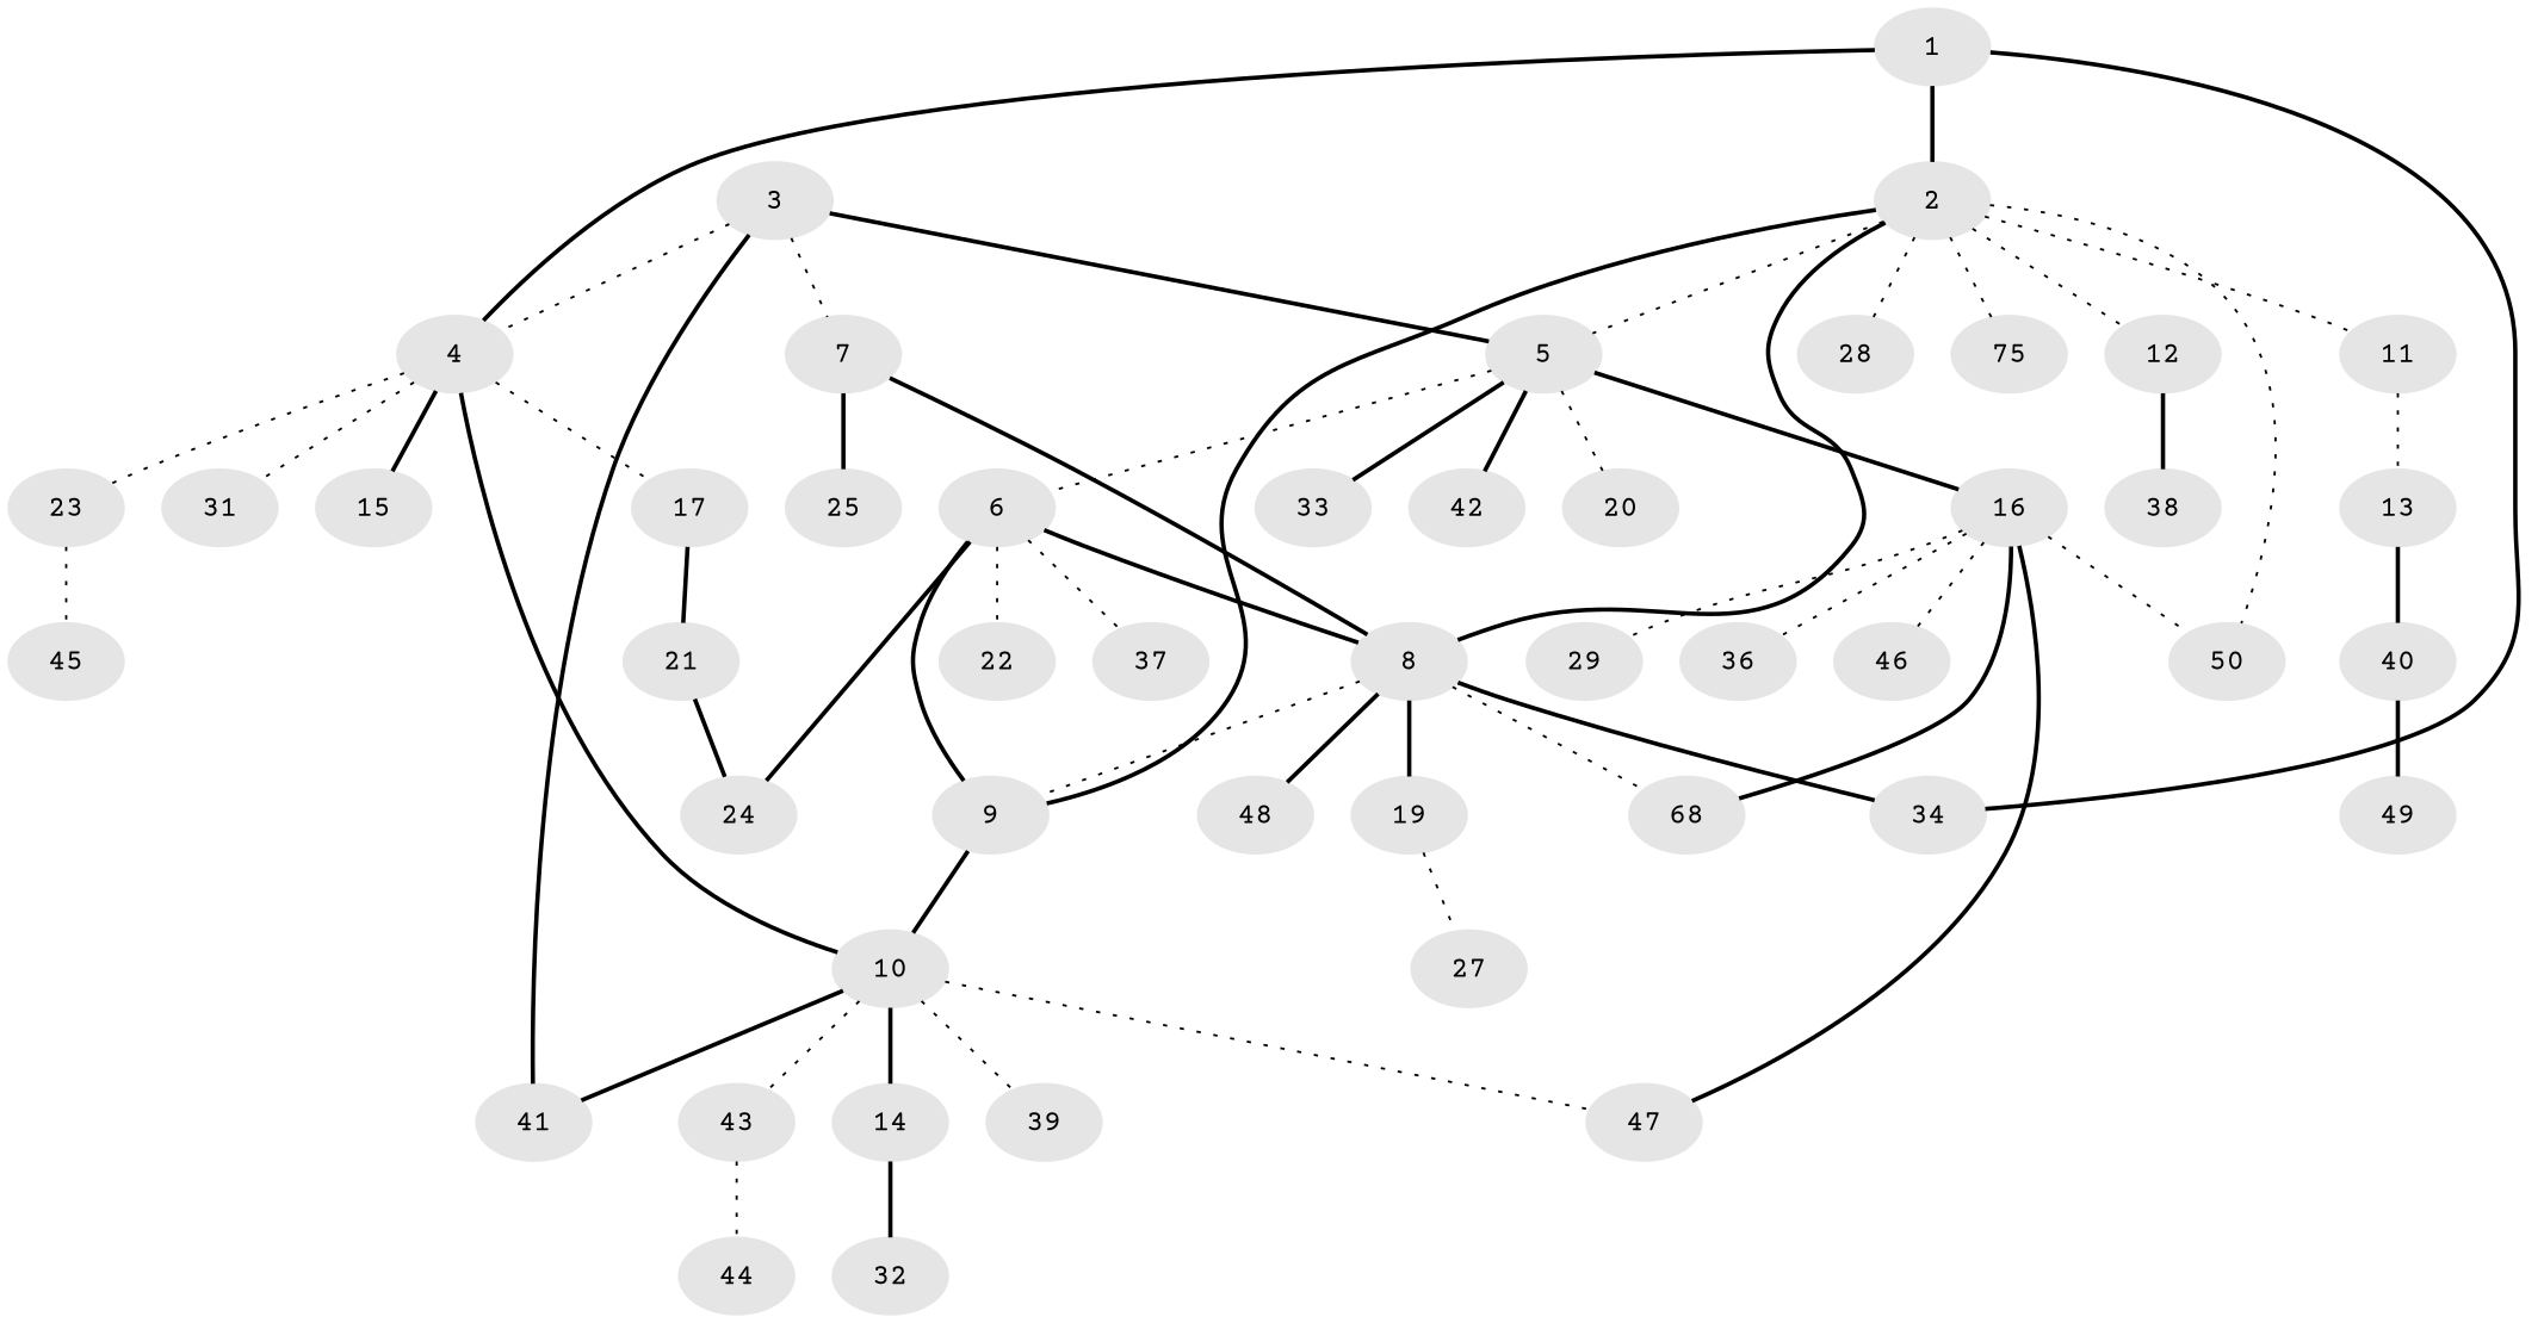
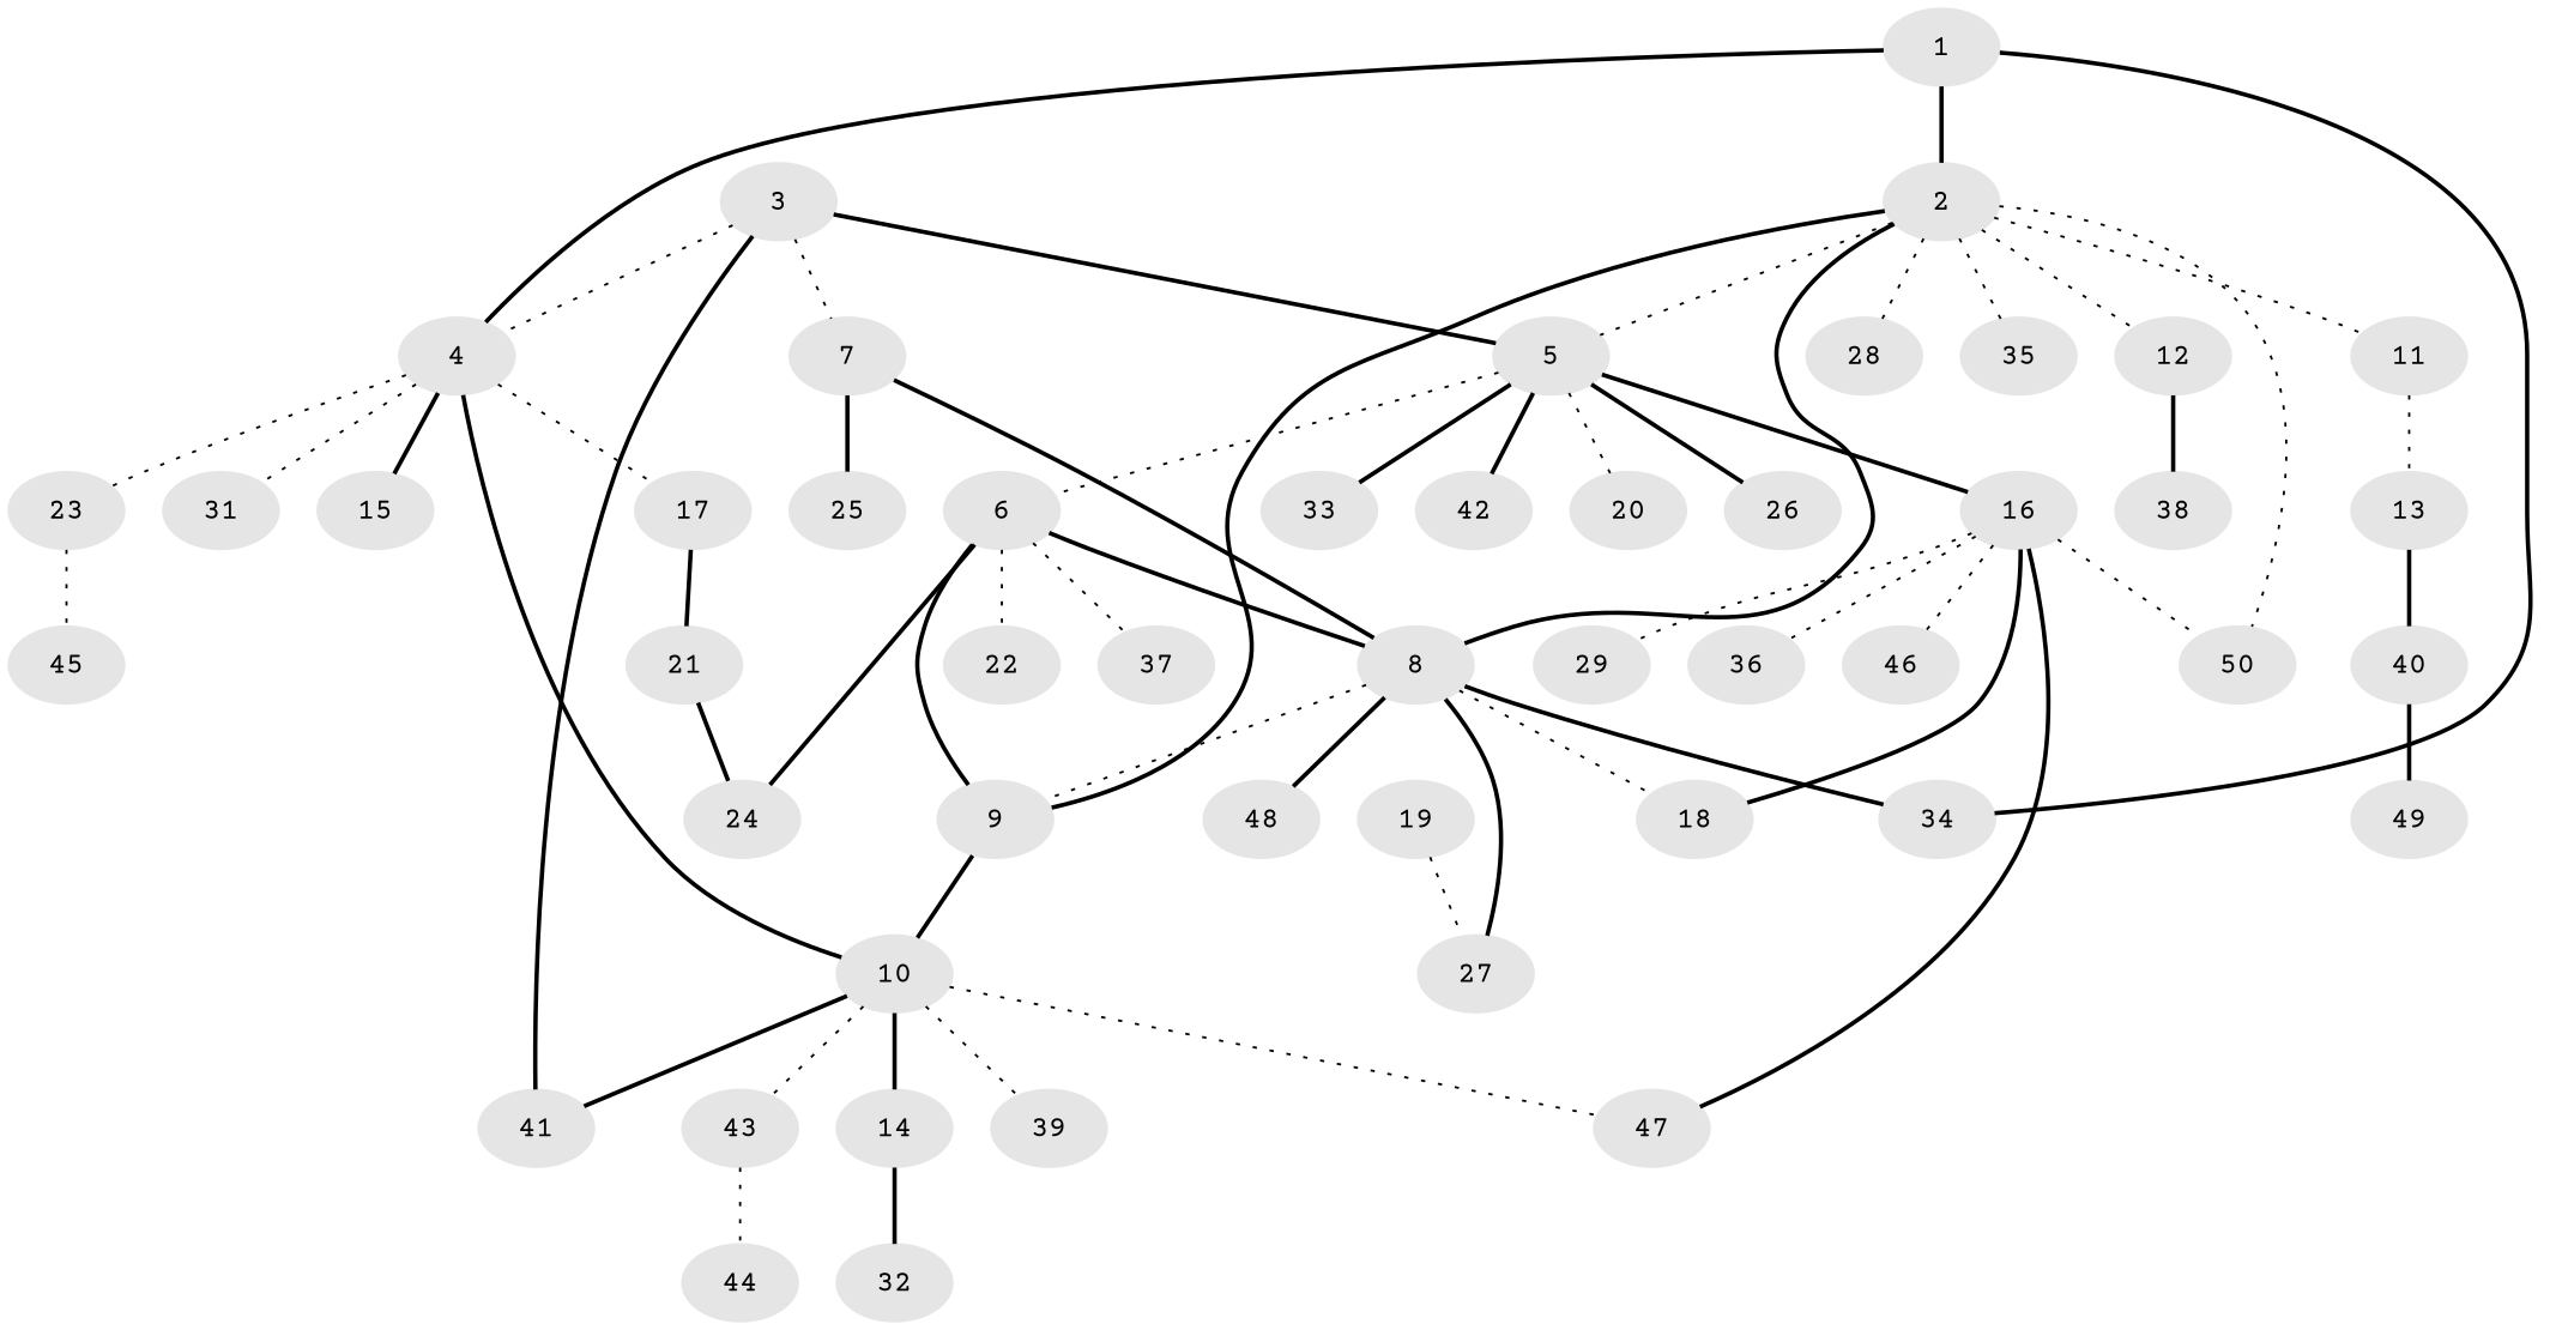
  graph {
    fontname="Courier Prime"
    node [color=gray90 fontname="Courier Prime" style=filled]
    edge [fontname="Courier Prime" style=bold]
    1
    2
    4
    34
    5
    8
    9
    11
    12
    28
    n11 [label=50]
-   35 [label=75]
+   35
    10
    15
    17
    23
    31
    6
    16
    20
+   26
    33
    42
-   18 [label=68]
+   18
    19
    48
    13
    38
    3
    7
    41
    25
    14
    39
    43
    47
    21
    45
    22
    24
    37
    29
    36
    46
    27
    32
    44
    40
    49
    1 -- 2
    1 -- 4
    1 -- 34
    2 -- 5 [style=dotted]
    2 -- 8
    2 -- 9
    2 -- 11 [style=dotted]
    2 -- 12 [style=dotted]
    2 -- 28 [style=dotted]
    2 -- n11 [style=dotted]
    2 -- 35 [style=dotted]
    4 -- 10
    4 -- 15
    4 -- 17 [style=dotted]
    4 -- 23 [style=dotted]
    4 -- 31 [style=dotted]
    5 -- 6 [style=dotted]
    5 -- 16
    5 -- 20 [style=dotted]
+   5 -- 26
    5 -- 33
    5 -- 42
    8 -- 34
    8 -- 9 [style=dotted]
    8 -- 18 [style=dotted]
-   8 -- 19
+   8 -- 27
    8 -- 48
    9 -- 10
    11 -- 13 [style=dotted]
    12 -- 38
    10 -- 41
    10 -- 14
    10 -- 39 [style=dotted]
    10 -- 43 [style=dotted]
    10 -- 47 [style=dotted]
    17 -- 21
    23 -- 45 [style=dotted]
    6 -- 8
    6 -- 9
    6 -- 22 [style=dotted]
    6 -- 24
    6 -- 37 [style=dotted]
    16 -- n11 [style=dotted]
    16 -- 18
    16 -- 47
    16 -- 29 [style=dotted]
    16 -- 36 [style=dotted]
    16 -- 46 [style=dotted]
    19 -- 27 [style=dotted]
    13 -- 40
    3 -- 4 [style=dotted]
    3 -- 5
    3 -- 7 [style=dotted]
    3 -- 41
    7 -- 8
    7 -- 25
    14 -- 32
    43 -- 44 [style=dotted]
    21 -- 24
    40 -- 49
  }
